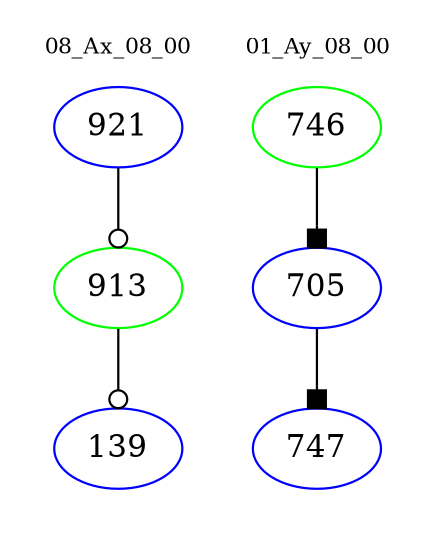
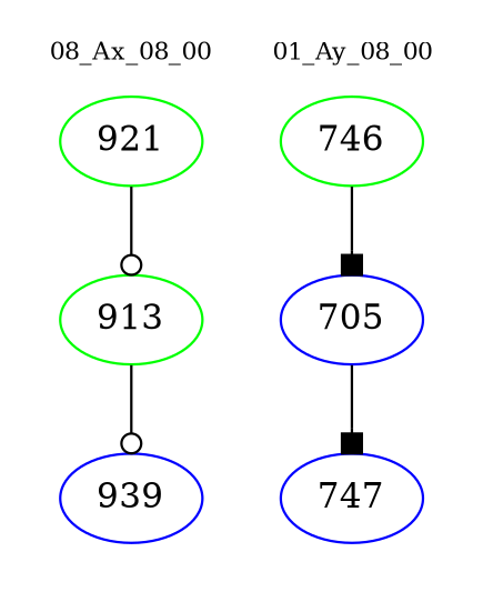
  digraph {
    node [color=green]
    edge [arrowhead=odot color=black]
-   n1 [color=blue label=921]
+   n1 [label=921]
    n2 [label=913]
-   n3 [color=blue label=139]
+   n3 [color=blue label=939]
    n4 [label=746]
    n5 [color=blue label=705]
    n6 [color=blue label=747]
    subgraph cluster_1 {
      color=white
      fontsize=10
      label="08_Ax_08_00"
      n1
      n2
      n3
    }
    subgraph cluster_2 {
      color=white
      fontsize=10
      label="01_Ay_08_00"
      n4
      n5
      n6
    }
    n1 -> n2
    n2 -> n3
    n4 -> n5 [arrowhead=box]
    n5 -> n6 [arrowhead=box]
  }
